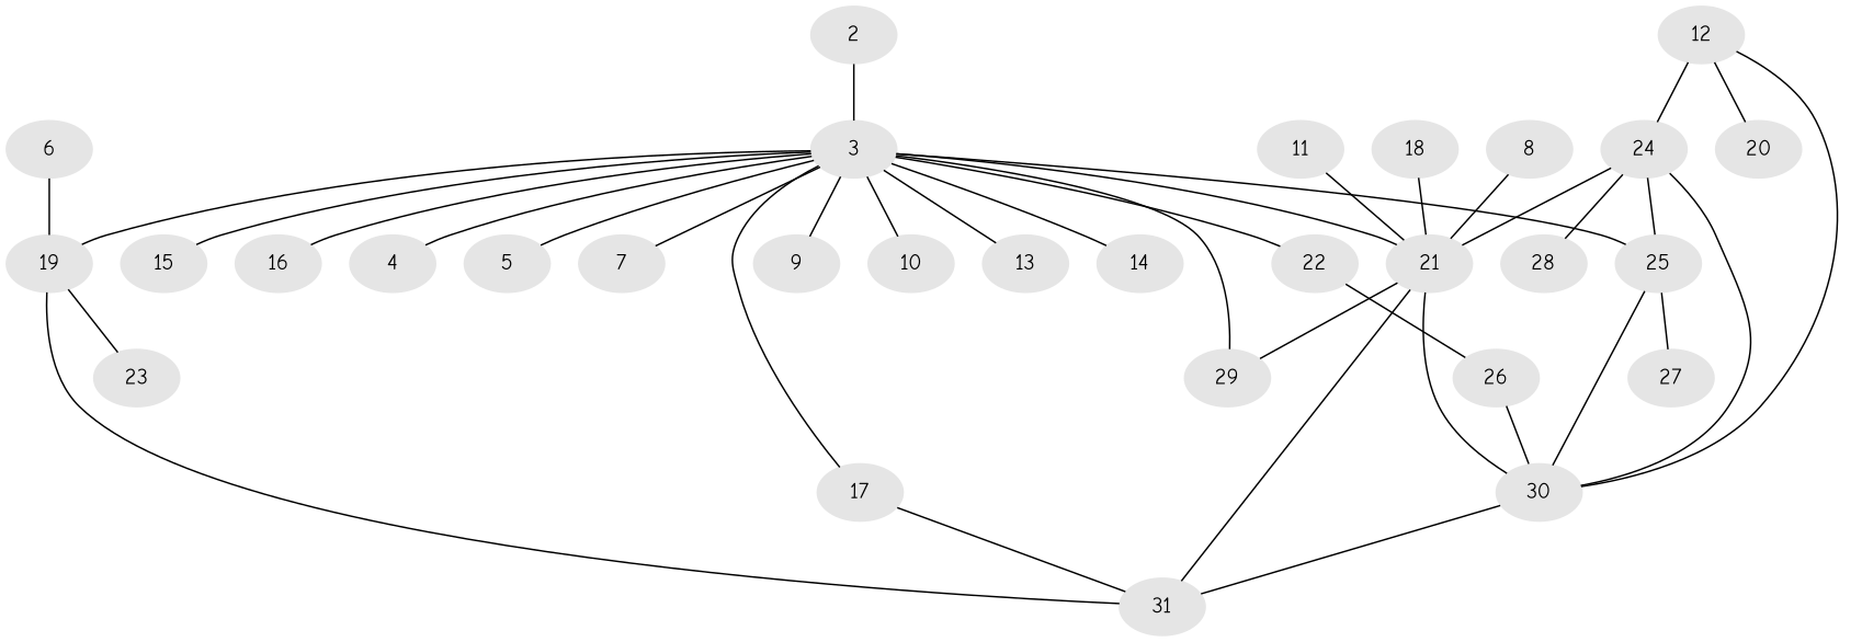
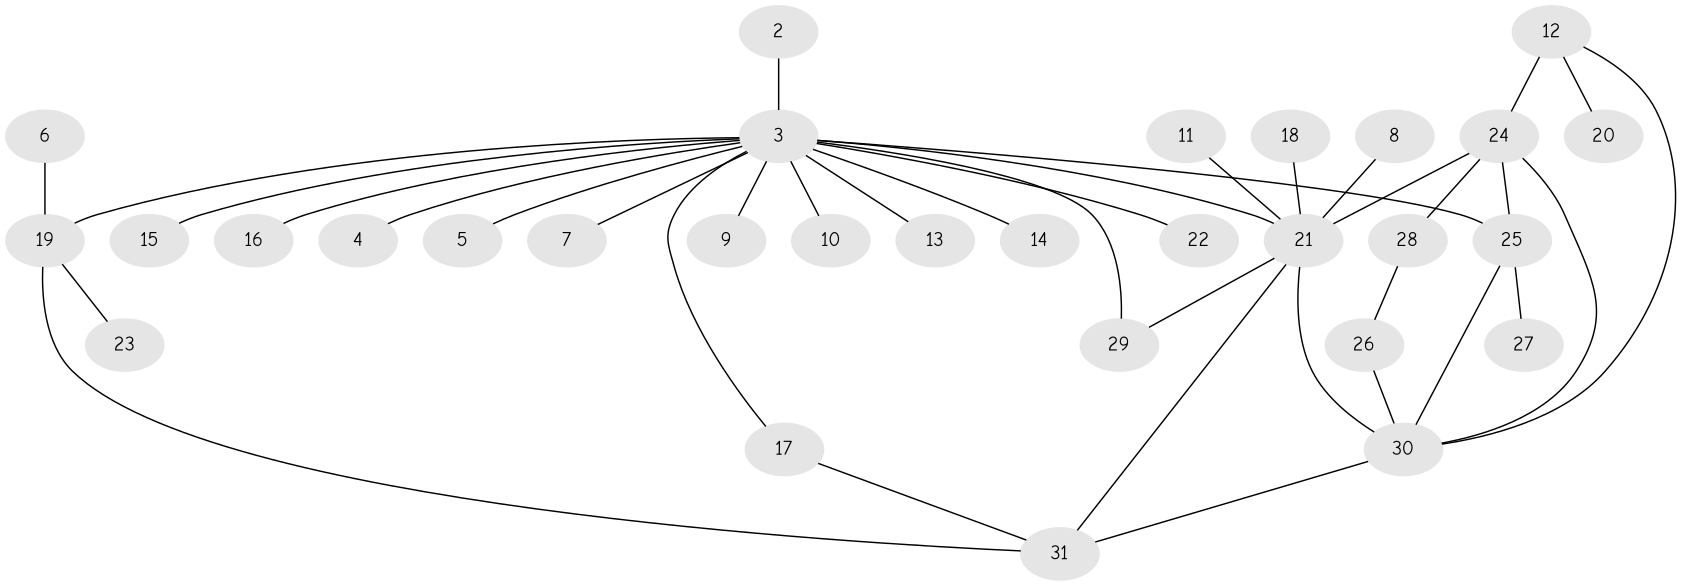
  graph {
    fontname="Comic Neue"
    node [color=gray90 fontname="Comic Neue" style=filled]
    edge [fontname="Comic Neue" weight=1.0]
    3
    4
    5
    7
    9
    10
    13
    14
    15
    16
    17
    19
    21
    22
    25
    29
    12
    20
    24
    30
    2
    31
    23
    26
    27
    6
    8
    11
    28
    18
    3 -- 4
    3 -- 5
    3 -- 7
    3 -- 9
    3 -- 10
    3 -- 13
    3 -- 14
    3 -- 15
    3 -- 16
    3 -- 17
    3 -- 19
    3 -- 21
    3 -- 22
    3 -- 25
    3 -- 29 [weight=2.0]
    17 -- 31
    19 -- 31
    19 -- 23
    21 -- 29
    21 -- 30
    21 -- 31
-   22 -- 26
+   28 -- 26
    25 -- 30
    25 -- 27
    12 -- 20
    12 -- 24 [weight=2.0]
    12 -- 30
    24 -- 21
    24 -- 25
    24 -- 30
    24 -- 28
    30 -- 31
    2 -- 3
    26 -- 30
    6 -- 19
    8 -- 21
    11 -- 21
    18 -- 21
  }
